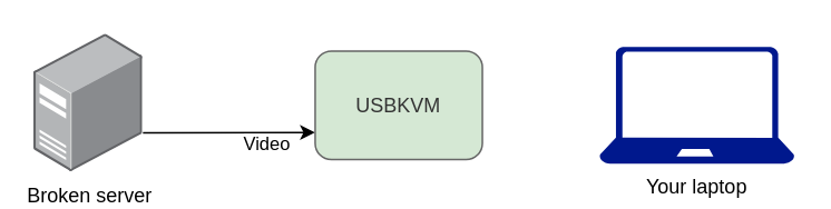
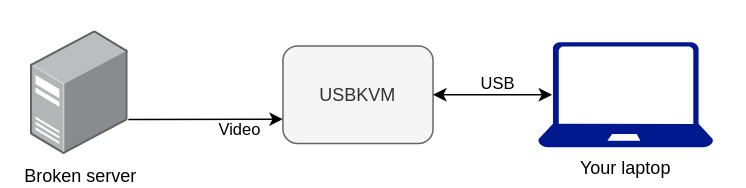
  <mxCell id="0" />
  <mxCell id="1" parent="0" />
  <mxCell id="2" style="edgeStyle=orthogonalEdgeStyle;rounded=0;orthogonalLoop=1;jettySize=auto;html=1;entryX=0;entryY=0.75;entryDx=0;entryDy=0;" edge="1" parent="1" target="6"><mxGeometry relative="1" as="geometry"><mxPoint x="85" y="79" as="sourcePoint" /><Array as="points"><mxPoint x="88" y="79" /></Array></mxGeometry></mxCell>
  <mxCell id="3" value="Video" style="edgeLabel;html=1;align=center;verticalAlign=middle;resizable=0;points=[];" vertex="1" connectable="0" parent="2"><mxGeometry x="0.279" y="-1" relative="1" as="geometry"><mxPoint x="7" y="6" as="offset" /></mxGeometry></mxCell>
  <mxCell id="4" value="Broken server" style="image;points=[];aspect=fixed;html=1;align=center;shadow=0;dashed=0;image=img/lib/allied_telesis/computer_and_terminals/Server_Desktop.svg;" vertex="1" parent="1"><mxGeometry x="20" y="20" width="65.08" height="82.5" as="geometry" /></mxCell>
  <mxCell id="5" value="Your laptop" style="sketch=0;aspect=fixed;pointerEvents=1;shadow=0;dashed=0;html=1;strokeColor=none;labelPosition=center;verticalLabelPosition=bottom;verticalAlign=top;align=center;fillColor=#00188D;shape=mxgraph.azure.laptop" vertex="1" parent="1"><mxGeometry x="358" y="27.5" width="116.67" height="70" as="geometry" /></mxCell>
- <mxCell id="6" value="USBKVM" style="rounded=1;whiteSpace=wrap;html=1;fillColor=#d5e8d4;fontColor=#333333;strokeColor=#666666;" vertex="1" parent="1"><mxGeometry x="188" y="30" width="100" height="65" as="geometry" /></mxCell>
+ <mxCell id="6" value="USBKVM" style="rounded=1;whiteSpace=wrap;html=1;fillColor=#f5f5f5;fontColor=#333333;strokeColor=#666666;" vertex="1" parent="1"><mxGeometry x="188" y="30" width="100" height="65" as="geometry" /></mxCell>
+ <mxCell id="7" style="edgeStyle=orthogonalEdgeStyle;rounded=0;orthogonalLoop=1;jettySize=auto;html=1;entryX=0.08;entryY=0.5;entryDx=0;entryDy=0;entryPerimeter=0;startArrow=classic;startFill=1;" edge="1" parent="1" source="6" target="5"><mxGeometry relative="1" as="geometry" /></mxCell>
+ <mxCell id="8" value="USB" style="edgeLabel;html=1;align=center;verticalAlign=middle;resizable=0;points=[];" vertex="1" connectable="0" parent="7"><mxGeometry x="-0.17" relative="1" as="geometry"><mxPoint x="9" y="-8" as="offset" /></mxGeometry></mxCell>
